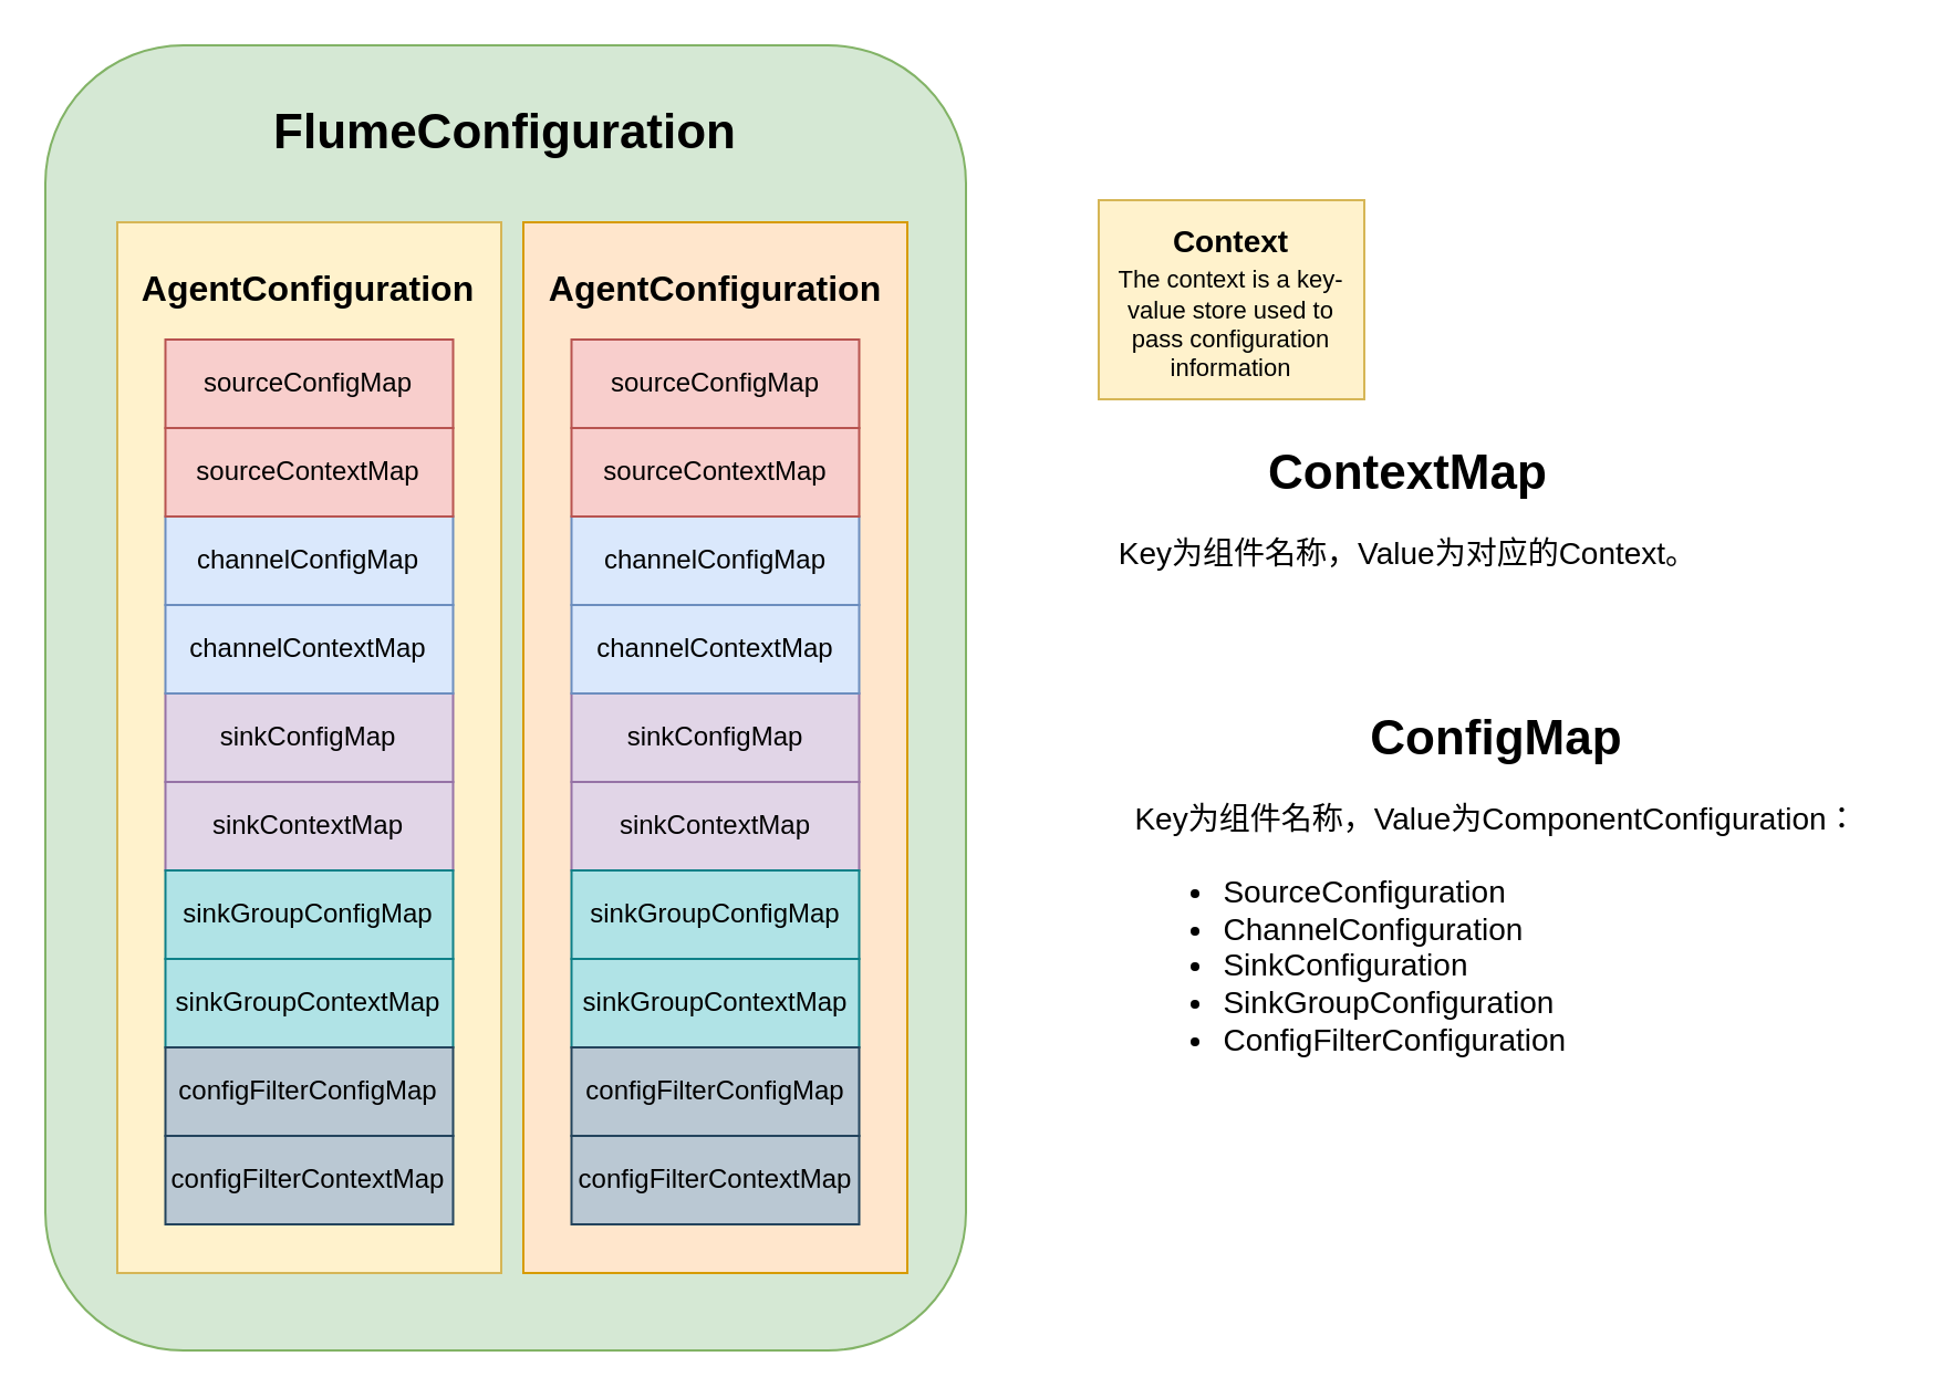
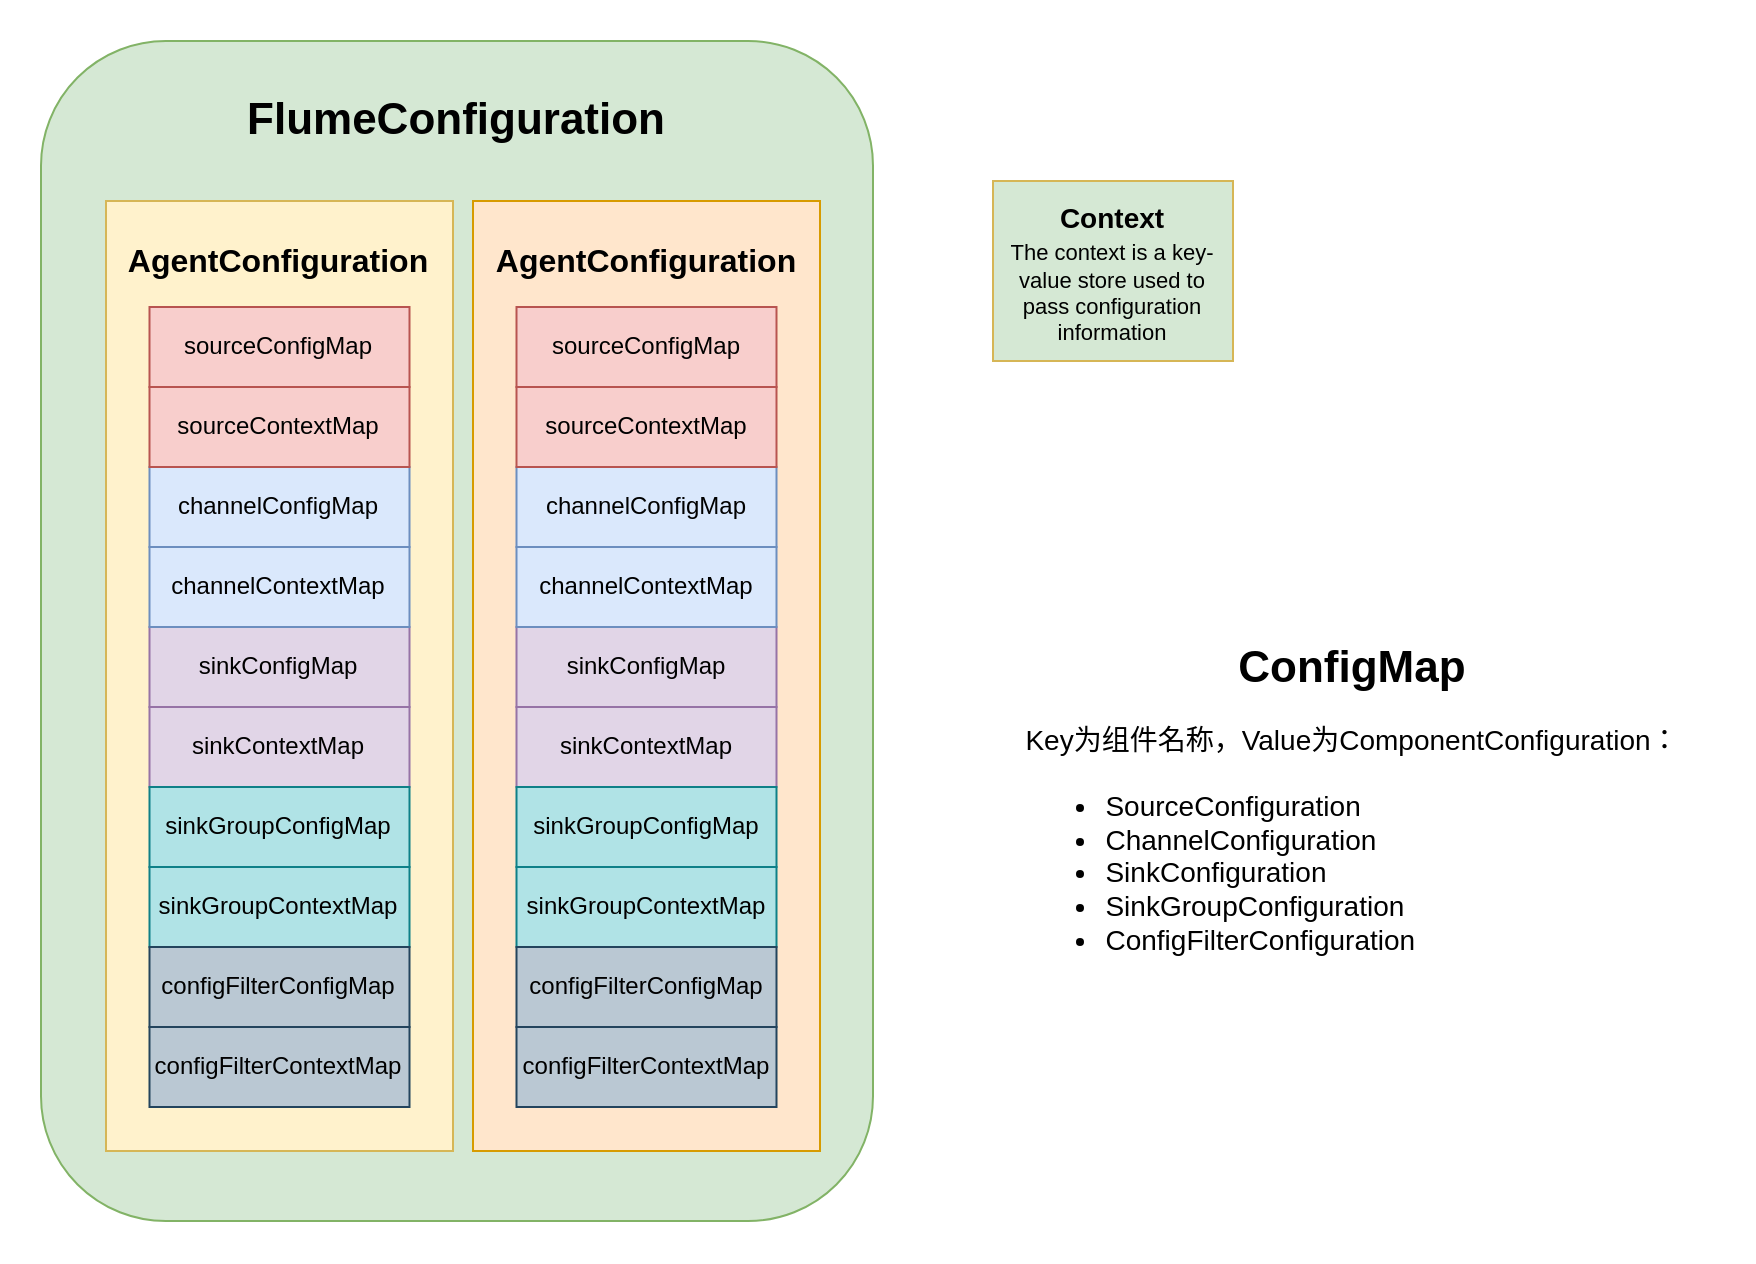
  <mxCell id="0" />
  <mxCell id="1" parent="0" />
  <mxCell id="2" value="" style="rounded=1;whiteSpace=wrap;html=1;fillColor=#d5e8d4;strokeColor=#82b366;" vertex="1" parent="1"><mxGeometry x="20" y="20" width="416" height="590" as="geometry" /></mxCell>
  <mxCell id="3" value="FlumeConfiguration" style="text;html=1;strokeColor=none;fillColor=none;align=center;verticalAlign=middle;whiteSpace=wrap;rounded=0;fontStyle=1;fontSize=22;" vertex="1" parent="1"><mxGeometry x="168" y="50" width="120" height="20" as="geometry" /></mxCell>
- <mxCell id="4" value="&lt;b&gt;&lt;font style=&quot;font-size: 14px ; line-height: 160%&quot;&gt;Context&lt;/font&gt;&lt;/b&gt;&lt;br&gt;The context is a key-value store used to pass configuration information" style="rounded=0;whiteSpace=wrap;html=1;fontSize=11;fillColor=#fff2cc;strokeColor=#d6b656;align=center;" vertex="1" parent="1"><mxGeometry x="496" y="90" width="120" height="90" as="geometry" /></mxCell>
+ <mxCell id="4" value="&lt;b&gt;&lt;font style=&quot;font-size: 14px ; line-height: 160%&quot;&gt;Context&lt;/font&gt;&lt;/b&gt;&lt;br&gt;The context is a key-value store used to pass configuration information" style="rounded=0;whiteSpace=wrap;html=1;fontSize=11;fillColor=#d5e8d4;strokeColor=#d6b656;align=center;" vertex="1" parent="1"><mxGeometry x="496" y="90" width="120" height="90" as="geometry" /></mxCell>
  <mxCell id="5" value="" style="group" vertex="1" connectable="0" parent="1"><mxGeometry x="52.5" y="100" width="173.5" height="475" as="geometry" /></mxCell>
  <mxCell id="6" value="" style="rounded=0;whiteSpace=wrap;html=1;fontStyle=1;fillColor=#fff2cc;strokeColor=#d6b656;" vertex="1" parent="5"><mxGeometry width="173.5" height="475" as="geometry" /></mxCell>
  <mxCell id="7" value="sourceConfigMap" style="rounded=0;whiteSpace=wrap;html=1;fontSize=12;fillColor=#f8cecc;strokeColor=#b85450;" vertex="1" parent="5"><mxGeometry x="21.75" y="53" width="130" height="40" as="geometry" /></mxCell>
  <mxCell id="8" value="channelConfigMap" style="rounded=0;whiteSpace=wrap;html=1;fontSize=12;fillColor=#dae8fc;strokeColor=#6c8ebf;" vertex="1" parent="5"><mxGeometry x="21.75" y="133" width="130" height="40" as="geometry" /></mxCell>
  <mxCell id="9" value="&lt;span style=&quot;color: rgb(0 , 0 , 0) ; font-family: &amp;#34;helvetica&amp;#34; ; font-size: 12px ; font-style: normal ; font-weight: 400 ; letter-spacing: normal ; text-align: center ; text-indent: 0px ; text-transform: none ; word-spacing: 0px ; display: inline ; float: none&quot;&gt;sinkConfigMap&lt;/span&gt;" style="rounded=0;whiteSpace=wrap;html=1;fontSize=12;fillColor=#e1d5e7;strokeColor=#9673a6;" vertex="1" parent="5"><mxGeometry x="21.75" y="213" width="130" height="40" as="geometry" /></mxCell>
  <mxCell id="10" value="AgentConfiguration" style="text;html=1;strokeColor=none;fillColor=none;align=center;verticalAlign=middle;whiteSpace=wrap;rounded=0;fontStyle=1;fontSize=16;" vertex="1" parent="5"><mxGeometry x="26.75" y="20" width="120" height="20" as="geometry" /></mxCell>
  <mxCell id="11" value="sourceContextMap" style="rounded=0;whiteSpace=wrap;html=1;fontSize=12;fillColor=#f8cecc;strokeColor=#b85450;" vertex="1" parent="5"><mxGeometry x="21.75" y="93" width="130" height="40" as="geometry" /></mxCell>
  <mxCell id="12" value="channelContextMap" style="rounded=0;whiteSpace=wrap;html=1;fontSize=12;fillColor=#dae8fc;strokeColor=#6c8ebf;" vertex="1" parent="5"><mxGeometry x="21.75" y="173" width="130" height="40" as="geometry" /></mxCell>
  <mxCell id="13" value="&lt;span style=&quot;color: rgb(0 , 0 , 0) ; font-family: &amp;#34;helvetica&amp;#34; ; font-size: 12px ; font-style: normal ; font-weight: 400 ; letter-spacing: normal ; text-align: center ; text-indent: 0px ; text-transform: none ; word-spacing: 0px ; display: inline ; float: none&quot;&gt;sinkContextMap&lt;/span&gt;" style="rounded=0;whiteSpace=wrap;html=1;fontSize=12;fillColor=#e1d5e7;strokeColor=#9673a6;" vertex="1" parent="5"><mxGeometry x="21.75" y="253" width="130" height="40" as="geometry" /></mxCell>
  <mxCell id="14" value="sinkGroupContextMap" style="rounded=0;whiteSpace=wrap;html=1;fontSize=12;fillColor=#b0e3e6;strokeColor=#0e8088;" vertex="1" parent="5"><mxGeometry x="21.75" y="333" width="130" height="40" as="geometry" /></mxCell>
  <mxCell id="15" value="configFilterContextMap" style="rounded=0;whiteSpace=wrap;html=1;fontSize=12;fillColor=#bac8d3;strokeColor=#23445d;" vertex="1" parent="5"><mxGeometry x="21.75" y="413" width="130" height="40" as="geometry" /></mxCell>
  <mxCell id="16" value="sinkGroupConfigMap" style="rounded=0;whiteSpace=wrap;html=1;fontSize=12;fillColor=#b0e3e6;strokeColor=#0e8088;" vertex="1" parent="5"><mxGeometry x="21.75" y="293" width="130" height="40" as="geometry" /></mxCell>
  <mxCell id="17" value="&lt;span style=&quot;color: rgb(0 , 0 , 0) ; font-family: &amp;#34;helvetica&amp;#34; ; font-size: 12px ; font-style: normal ; font-weight: 400 ; letter-spacing: normal ; text-align: center ; text-indent: 0px ; text-transform: none ; word-spacing: 0px ; display: inline ; float: none&quot;&gt;configFilterConfigMap&lt;/span&gt;" style="rounded=0;whiteSpace=wrap;html=1;fontSize=12;fillColor=#bac8d3;strokeColor=#23445d;" vertex="1" parent="5"><mxGeometry x="21.75" y="373" width="130" height="40" as="geometry" /></mxCell>
  <mxCell id="18" value="" style="group" vertex="1" connectable="0" parent="1"><mxGeometry x="236" y="100" width="173.5" height="475" as="geometry" /></mxCell>
  <mxCell id="19" value="" style="rounded=0;whiteSpace=wrap;html=1;fontStyle=1;fillColor=#ffe6cc;strokeColor=#d79b00;" vertex="1" parent="18"><mxGeometry width="173.5" height="475" as="geometry" /></mxCell>
  <mxCell id="20" value="sourceConfigMap" style="rounded=0;whiteSpace=wrap;html=1;fontSize=12;fillColor=#f8cecc;strokeColor=#b85450;" vertex="1" parent="18"><mxGeometry x="21.75" y="53" width="130" height="40" as="geometry" /></mxCell>
  <mxCell id="21" value="channelConfigMap" style="rounded=0;whiteSpace=wrap;html=1;fontSize=12;fillColor=#dae8fc;strokeColor=#6c8ebf;" vertex="1" parent="18"><mxGeometry x="21.75" y="133" width="130" height="40" as="geometry" /></mxCell>
  <mxCell id="22" value="&lt;span style=&quot;color: rgb(0 , 0 , 0) ; font-family: &amp;#34;helvetica&amp;#34; ; font-size: 12px ; font-style: normal ; font-weight: 400 ; letter-spacing: normal ; text-align: center ; text-indent: 0px ; text-transform: none ; word-spacing: 0px ; display: inline ; float: none&quot;&gt;sinkConfigMap&lt;/span&gt;" style="rounded=0;whiteSpace=wrap;html=1;fontSize=12;fillColor=#e1d5e7;strokeColor=#9673a6;" vertex="1" parent="18"><mxGeometry x="21.75" y="213" width="130" height="40" as="geometry" /></mxCell>
  <mxCell id="23" value="AgentConfiguration" style="text;html=1;strokeColor=none;fillColor=none;align=center;verticalAlign=middle;whiteSpace=wrap;rounded=0;fontStyle=1;fontSize=16;" vertex="1" parent="18"><mxGeometry x="26.75" y="20" width="120" height="20" as="geometry" /></mxCell>
  <mxCell id="24" value="sourceContextMap" style="rounded=0;whiteSpace=wrap;html=1;fontSize=12;fillColor=#f8cecc;strokeColor=#b85450;" vertex="1" parent="18"><mxGeometry x="21.75" y="93" width="130" height="40" as="geometry" /></mxCell>
  <mxCell id="25" value="channelContextMap" style="rounded=0;whiteSpace=wrap;html=1;fontSize=12;fillColor=#dae8fc;strokeColor=#6c8ebf;" vertex="1" parent="18"><mxGeometry x="21.75" y="173" width="130" height="40" as="geometry" /></mxCell>
  <mxCell id="26" value="&lt;span style=&quot;color: rgb(0 , 0 , 0) ; font-family: &amp;#34;helvetica&amp;#34; ; font-size: 12px ; font-style: normal ; font-weight: 400 ; letter-spacing: normal ; text-align: center ; text-indent: 0px ; text-transform: none ; word-spacing: 0px ; display: inline ; float: none&quot;&gt;sinkContextMap&lt;/span&gt;" style="rounded=0;whiteSpace=wrap;html=1;fontSize=12;fillColor=#e1d5e7;strokeColor=#9673a6;" vertex="1" parent="18"><mxGeometry x="21.75" y="253" width="130" height="40" as="geometry" /></mxCell>
  <mxCell id="27" value="sinkGroupContextMap" style="rounded=0;whiteSpace=wrap;html=1;fontSize=12;fillColor=#b0e3e6;strokeColor=#0e8088;" vertex="1" parent="18"><mxGeometry x="21.75" y="333" width="130" height="40" as="geometry" /></mxCell>
  <mxCell id="28" value="configFilterContextMap" style="rounded=0;whiteSpace=wrap;html=1;fontSize=12;fillColor=#bac8d3;strokeColor=#23445d;" vertex="1" parent="18"><mxGeometry x="21.75" y="413" width="130" height="40" as="geometry" /></mxCell>
  <mxCell id="29" value="sinkGroupConfigMap" style="rounded=0;whiteSpace=wrap;html=1;fontSize=12;fillColor=#b0e3e6;strokeColor=#0e8088;" vertex="1" parent="18"><mxGeometry x="21.75" y="293" width="130" height="40" as="geometry" /></mxCell>
  <mxCell id="30" value="&lt;span style=&quot;color: rgb(0 , 0 , 0) ; font-family: &amp;#34;helvetica&amp;#34; ; font-size: 12px ; font-style: normal ; font-weight: 400 ; letter-spacing: normal ; text-align: center ; text-indent: 0px ; text-transform: none ; word-spacing: 0px ; display: inline ; float: none&quot;&gt;configFilterConfigMap&lt;/span&gt;" style="rounded=0;whiteSpace=wrap;html=1;fontSize=12;fillColor=#bac8d3;strokeColor=#23445d;" vertex="1" parent="18"><mxGeometry x="21.75" y="373" width="130" height="40" as="geometry" /></mxCell>
  <mxCell id="31" value="&lt;h1 style=&quot;font-size: 17px&quot;&gt;&lt;font style=&quot;font-size: 22px&quot;&gt;ConfigMap&lt;/font&gt;&lt;/h1&gt;&lt;div style=&quot;text-align: left&quot;&gt;&lt;font style=&quot;font-size: 14px&quot;&gt;Key为组件名称，Value为ComponentConfiguration：&lt;/font&gt;&lt;/div&gt;&lt;div style=&quot;text-align: left ; font-size: 14px&quot;&gt;&lt;ul&gt;&lt;li&gt;&lt;font style=&quot;font-size: 14px&quot;&gt;SourceConfiguration&lt;/font&gt;&lt;/li&gt;&lt;li&gt;&lt;font style=&quot;font-size: 14px&quot;&gt;ChannelConfiguration&lt;/font&gt;&lt;/li&gt;&lt;li&gt;&lt;font style=&quot;font-size: 14px&quot;&gt;SinkConfiguration&lt;/font&gt;&lt;/li&gt;&lt;li&gt;&lt;font style=&quot;font-size: 14px&quot;&gt;SinkGroupConfiguration&lt;/font&gt;&lt;/li&gt;&lt;li&gt;&lt;font style=&quot;font-size: 14px&quot;&gt;ConfigFilterConfiguration&lt;/font&gt;&lt;/li&gt;&lt;/ul&gt;&lt;/div&gt;&lt;div style=&quot;text-align: left&quot;&gt;&lt;br&gt;&lt;/div&gt;" style="text;html=1;strokeColor=none;fillColor=none;spacing=5;spacingTop=-20;whiteSpace=wrap;overflow=hidden;rounded=0;fontSize=18;align=center;" vertex="1" parent="1"><mxGeometry x="496" y="320" width="360" height="210" as="geometry" /></mxCell>
- <mxCell id="32" value="&lt;h1 style=&quot;font-size: 17px&quot;&gt;&lt;font style=&quot;font-size: 22px&quot;&gt;ContextMap&lt;/font&gt;&lt;/h1&gt;&lt;div style=&quot;text-align: left&quot;&gt;&lt;font style=&quot;font-size: 14px&quot;&gt;Key为组件名称，Value为对应的Context。&lt;/font&gt;&lt;/div&gt;&lt;div style=&quot;text-align: left&quot;&gt;&lt;br&gt;&lt;/div&gt;" style="text;html=1;strokeColor=none;fillColor=none;spacing=5;spacingTop=-20;whiteSpace=wrap;overflow=hidden;rounded=0;fontSize=18;align=center;" vertex="1" parent="1"><mxGeometry x="476" y="200" width="320" height="87" as="geometry" /></mxCell>
